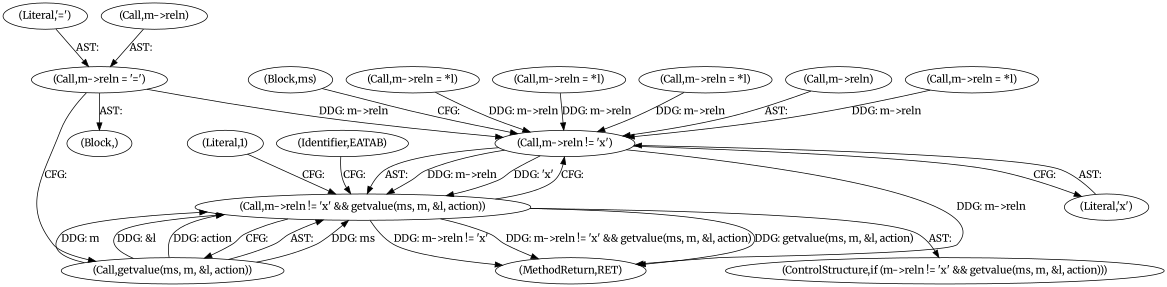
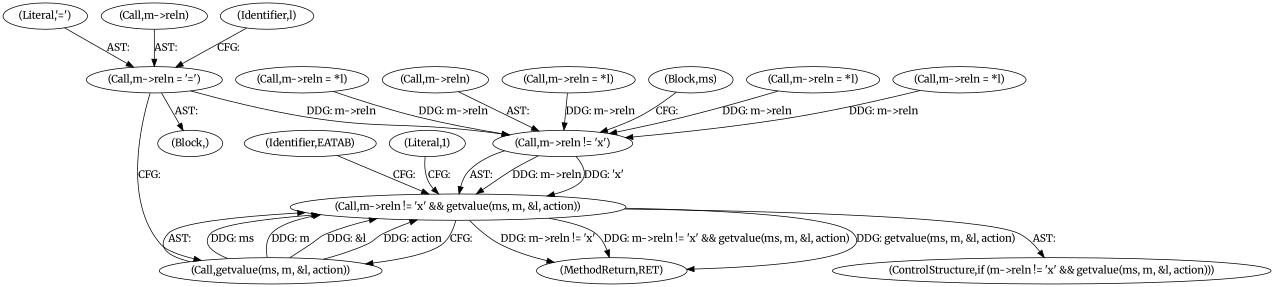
  digraph {
    fontname=Merriweather
    node [fontname=Merriweather]
    edge [fontname=Merriweather]
    n1 [label="(Call,m->reln = '=')"]
    n2 [label="(Call,m->reln != 'x')"]
    n3 [label="(Block,)"]
    n4 [label="(Call,getvalue(ms, m, &l, action))"]
    n5 [label="(Call,m->reln != 'x' && getvalue(ms, m, &l, action))"]
-   n6 [label="(Literal,'x')"]
    n7 [label="(MethodReturn,RET)"]
    n8 [label="(Literal,'=')"]
    n9 [label="(ControlStructure,if (m->reln != 'x' && getvalue(ms, m, &l, action)))"]
    n10 [label="(Identifier,EATAB)"]
    n11 [label="(Call,m->reln = *l)"]
    n12 [label="(Call,m->reln)"]
+   n13 [label="(Identifier,l)"]
    n14 [label="(Call,m->reln)"]
    n15 [label="(Call,m->reln = *l)"]
    n16 [label="(Block,ms)"]
    n17 [label="(Call,m->reln = *l)"]
    n18 [label="(Call,m->reln = *l)"]
    n19 [label="(Literal,1)"]
    n1 -> n2 [label="DDG: m->reln"]
    n1 -> n3 [label="AST: "]
    n1 -> n4 [label="CFG: "]
    n2 -> n5 [label="AST: "]
    n2 -> n5 [label="DDG: m->reln"]
    n2 -> n5 [label="DDG: 'x'"]
-   n2 -> n6 [label="CFG: "]
-   n2 -> n7 [label="DDG: m->reln"]
    n4 -> n5 [label="AST: "]
    n4 -> n5 [label="DDG: ms"]
    n4 -> n5 [label="DDG: m"]
    n4 -> n5 [label="DDG: &l"]
    n4 -> n5 [label="DDG: action"]
-   n5 -> n2 [label="CFG: "]
    n5 -> n4 [label="CFG: "]
    n5 -> n7 [label="DDG: m->reln != 'x'"]
    n5 -> n7 [label="DDG: m->reln != 'x' && getvalue(ms, m, &l, action)"]
    n5 -> n7 [label="DDG: getvalue(ms, m, &l, action)"]
    n5 -> n9 [label="AST: "]
-   n6 -> n2 [label="AST: "]
    n8 -> n1 [label="AST: "]
    n10 -> n5 [label="CFG: "]
    n11 -> n2 [label="DDG: m->reln"]
    n12 -> n1 [label="AST: "]
+   n13 -> n1 [label="CFG: "]
    n14 -> n2 [label="AST: "]
    n15 -> n2 [label="DDG: m->reln"]
    n16 -> n2 [label="CFG: "]
    n17 -> n2 [label="DDG: m->reln"]
    n18 -> n2 [label="DDG: m->reln"]
    n19 -> n5 [label="CFG: "]
  }
